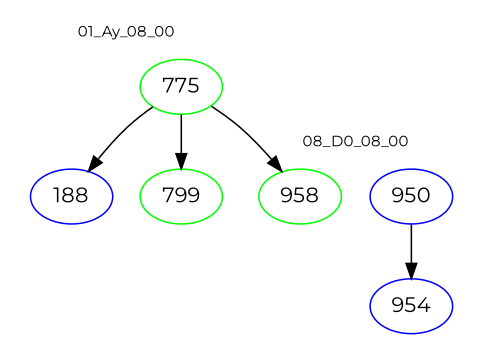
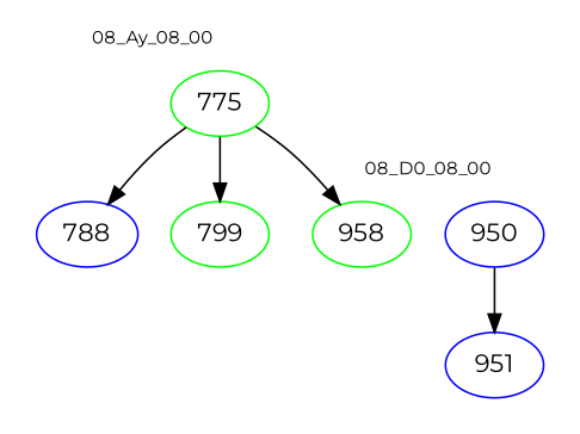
  digraph {
    fontname=Montserrat
    node [color=green fontname=Montserrat]
    edge [color=black fontname=Montserrat]
    n1 [label=775]
-   n2 [color=blue label=188]
+   n2 [color=blue label=788]
    n3 [label=799]
    n4 [color=blue label=950]
    n5 [label=958]
-   n6 [color=blue label=954]
+   n6 [color=blue label=951]
    subgraph cluster_1 {
      color=white
      fontsize=10
-     label="01_Ay_08_00"
+     label="08_Ay_08_00"
      n1
      n2
      n3
    }
    subgraph cluster_2 {
      color=white
      fontsize=10
      label="08_D0_08_00"
      n4
      n5
      n6
    }
    n1 -> n2
    n1 -> n3
    n1 -> n5
    n4 -> n6
  }
